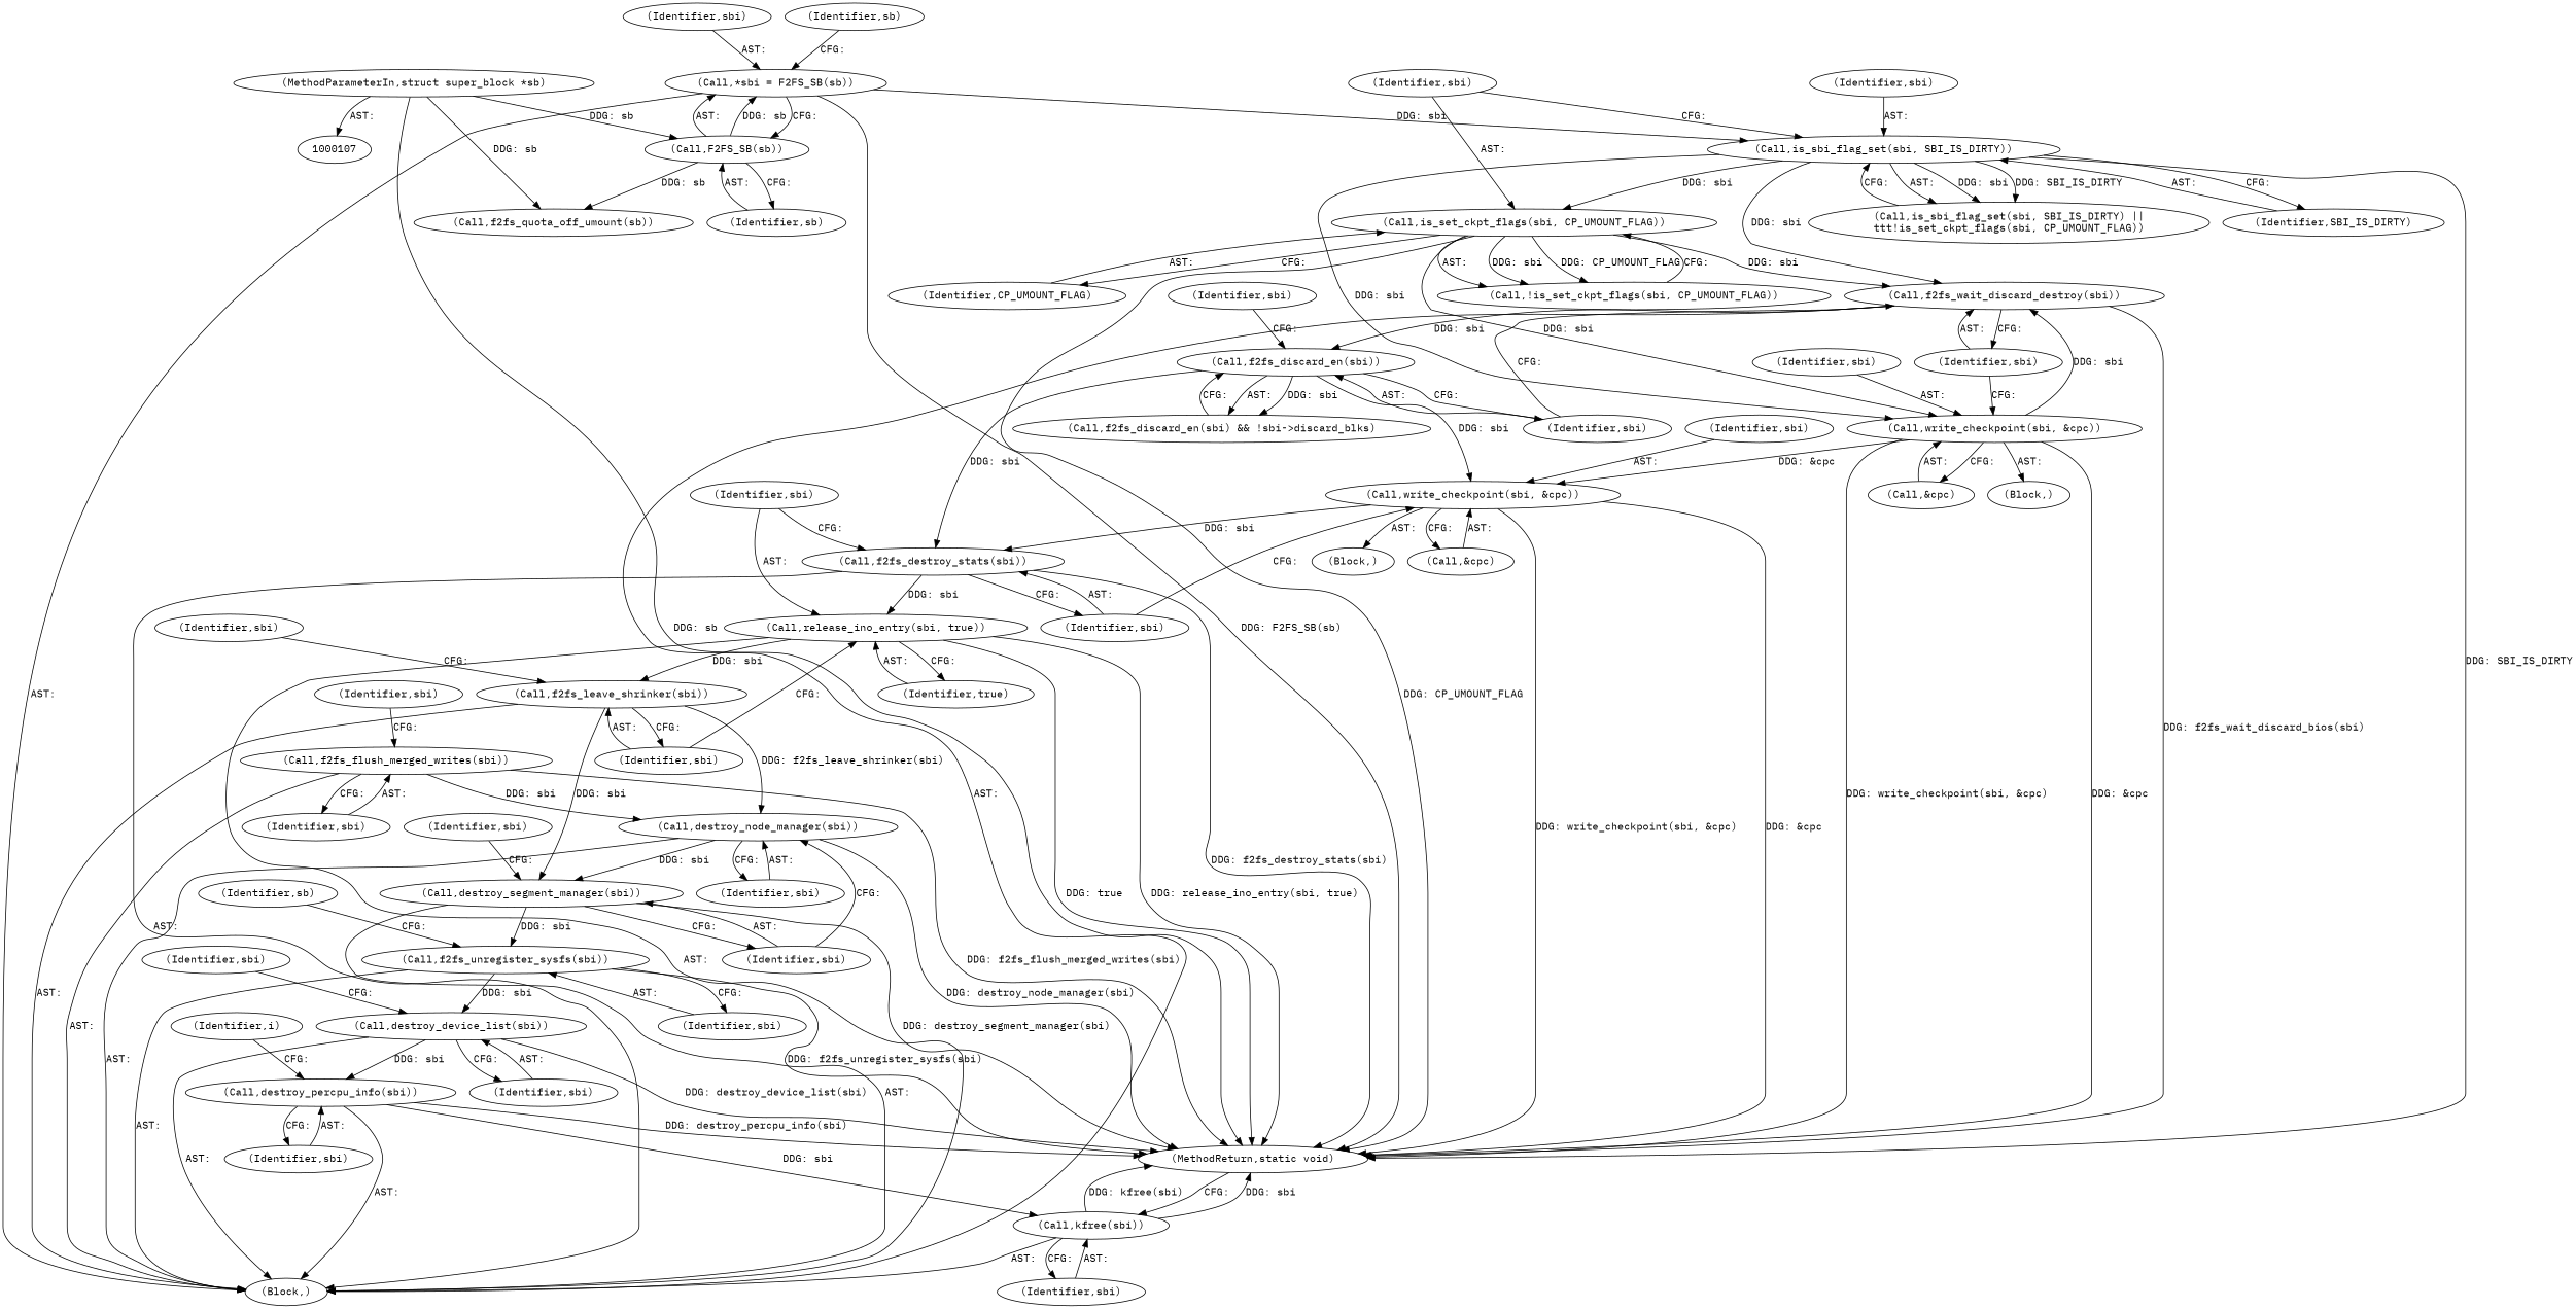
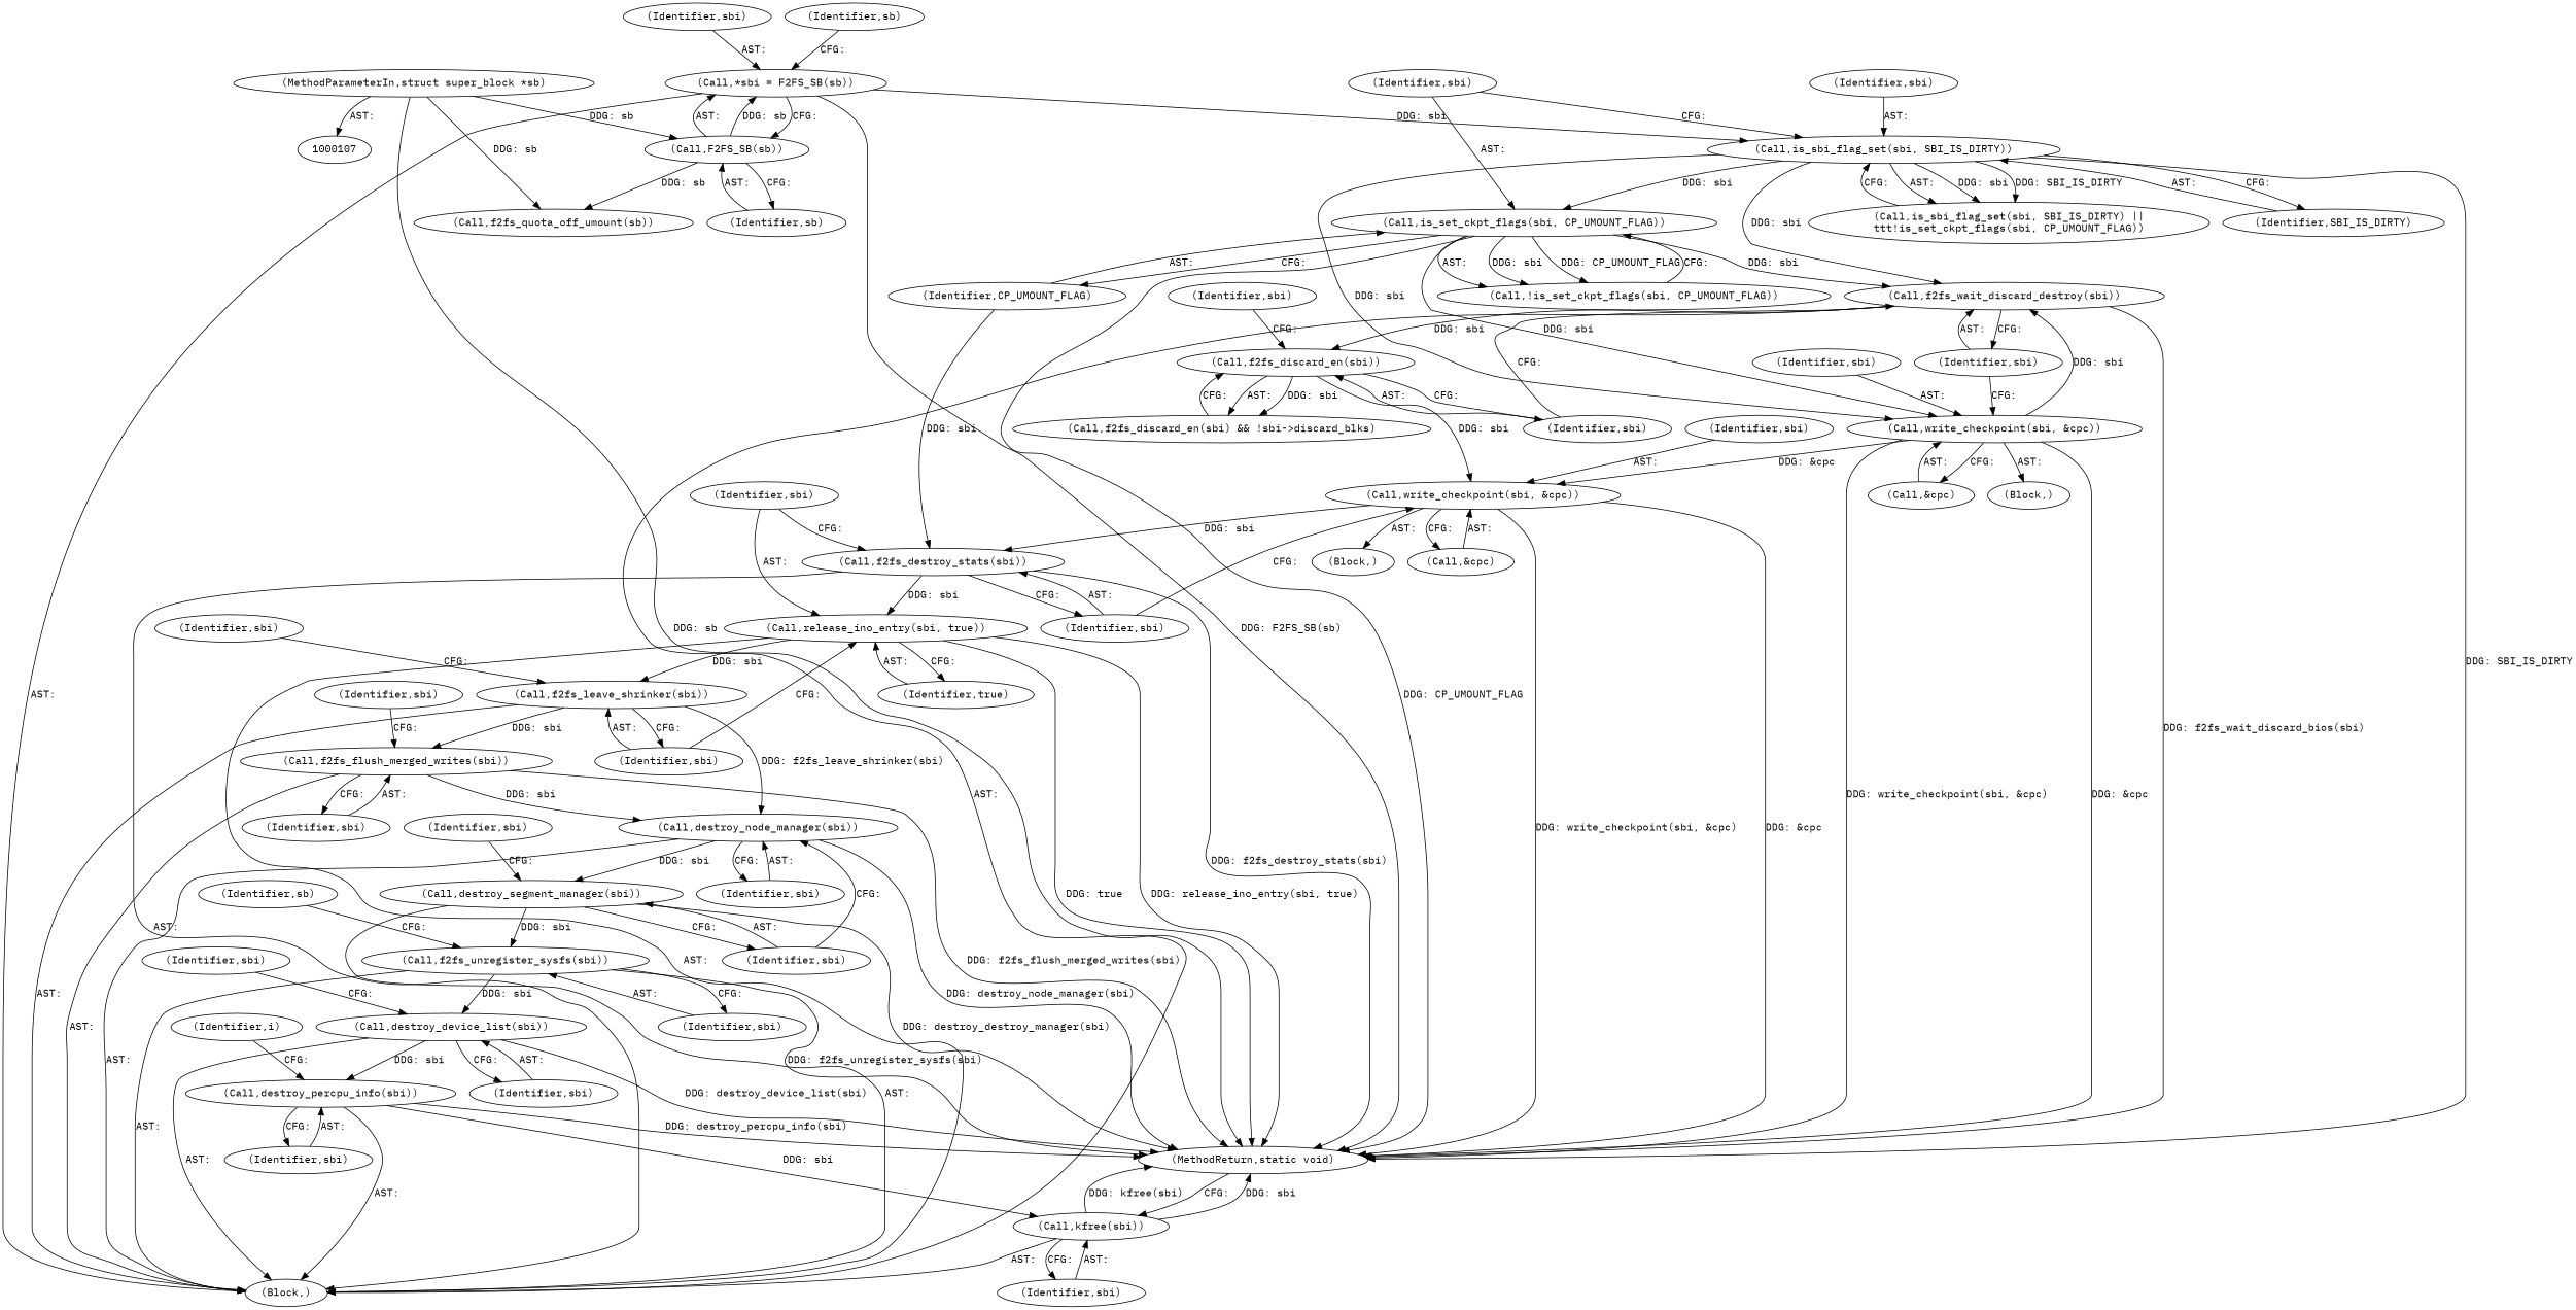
  digraph {
    fontname="IBM Plex Mono"
    node [fontname="IBM Plex Mono"]
    edge [fontname="IBM Plex Mono"]
    n1 [label="(Call,write_checkpoint(sbi, &cpc))"]
    n2 [label="(Call,f2fs_destroy_stats(sbi))"]
    n3 [label="(Block,)"]
    n4 [label="(Call,&cpc)"]
    n5 [label="(MethodReturn,static void)"]
    n6 [label="(Block,)"]
    n7 [label="(Call,release_ino_entry(sbi, true))"]
    n8 [label="(Identifier,sbi)"]
    n9 [label="(Call,kfree(sbi))"]
    n10 [label="(Call,f2fs_discard_en(sbi))"]
    n11 [label="(Call,f2fs_discard_en(sbi) && !sbi->discard_blks)"]
    n12 [label="(Identifier,sbi)"]
    n13 [label="(Call,f2fs_wait_discard_destroy(sbi))"]
    n14 [label="(Identifier,sbi)"]
    n15 [label="(Call,write_checkpoint(sbi, &cpc))"]
    n16 [label="(Block,)"]
    n17 [label="(Call,&cpc)"]
    n18 [label="(Call,is_set_ckpt_flags(sbi, CP_UMOUNT_FLAG))"]
    n19 [label="(Identifier,CP_UMOUNT_FLAG)"]
    n20 [label="(Call,!is_set_ckpt_flags(sbi, CP_UMOUNT_FLAG))"]
    n21 [label="(Call,is_sbi_flag_set(sbi, SBI_IS_DIRTY))"]
    n22 [label="(Identifier,SBI_IS_DIRTY)"]
    n23 [label="(Call,is_sbi_flag_set(sbi, SBI_IS_DIRTY) ||\n\t\t\t!is_set_ckpt_flags(sbi, CP_UMOUNT_FLAG))"]
    n24 [label="(Call,*sbi = F2FS_SB(sb))"]
    n25 [label="(Call,F2FS_SB(sb))"]
    n26 [label="(Identifier,sb)"]
    n27 [label="(Call,f2fs_quota_off_umount(sb))"]
    n28 [label="(MethodParameterIn,struct super_block *sb)"]
    1000107
    n30 [label="(Call,f2fs_leave_shrinker(sbi))"]
    n31 [label="(Identifier,true)"]
    n32 [label="(Call,f2fs_flush_merged_writes(sbi))"]
    n33 [label="(Identifier,sbi)"]
    n34 [label="(Call,destroy_node_manager(sbi))"]
    n35 [label="(Identifier,sbi)"]
    n36 [label="(Call,destroy_segment_manager(sbi))"]
    n37 [label="(Identifier,sbi)"]
    n38 [label="(Call,f2fs_unregister_sysfs(sbi))"]
    n39 [label="(Identifier,sbi)"]
    n40 [label="(Call,destroy_device_list(sbi))"]
    n41 [label="(Identifier,sbi)"]
    n42 [label="(Call,destroy_percpu_info(sbi))"]
    n43 [label="(Identifier,sbi)"]
    n44 [label="(Identifier,sbi)"]
    n45 [label="(Identifier,sbi)"]
    n46 [label="(Identifier,sbi)"]
    n47 [label="(Identifier,sbi)"]
    n48 [label="(Identifier,sbi)"]
    n49 [label="(Identifier,sb)"]
    n50 [label="(Identifier,sbi)"]
    n51 [label="(Identifier,sb)"]
    n52 [label="(Identifier,sbi)"]
    n53 [label="(Identifier,sbi)"]
    n54 [label="(Identifier,sbi)"]
    n55 [label="(Identifier,sbi)"]
    n56 [label="(Identifier,sbi)"]
    n57 [label="(Identifier,sbi)"]
    n58 [label="(Identifier,i)"]
    n59 [label="(Identifier,sbi)"]
    n1 -> n2 [label="DDG: sbi"]
    n1 -> n3 [label="AST: "]
    n1 -> n4 [label="CFG: "]
    n1 -> n5 [label="DDG: &cpc"]
    n1 -> n5 [label="DDG: write_checkpoint(sbi, &cpc)"]
    n2 -> n5 [label="DDG: f2fs_destroy_stats(sbi)"]
    n2 -> n6 [label="AST: "]
    n2 -> n7 [label="DDG: sbi"]
    n2 -> n8 [label="CFG: "]
    n4 -> n1 [label="AST: "]
    n5 -> n9 [label="CFG: "]
    n7 -> n5 [label="DDG: true"]
    n7 -> n5 [label="DDG: release_ino_entry(sbi, true)"]
    n7 -> n6 [label="AST: "]
    n7 -> n30 [label="DDG: sbi"]
    n7 -> n31 [label="CFG: "]
    n8 -> n1 [label="CFG: "]
    n8 -> n2 [label="AST: "]
    n9 -> n5 [label="DDG: sbi"]
    n9 -> n5 [label="DDG: kfree(sbi)"]
    n9 -> n6 [label="AST: "]
    n9 -> n45 [label="CFG: "]
    n10 -> n1 [label="DDG: sbi"]
-   n10 -> n2 [label="DDG: sbi"]
+   n19 -> n2 [label="DDG: sbi"]
    n10 -> n11 [label="AST: "]
    n10 -> n11 [label="DDG: sbi"]
    n10 -> n12 [label="CFG: "]
    n11 -> n10 [label="CFG: "]
    n12 -> n10 [label="AST: "]
    n12 -> n13 [label="CFG: "]
    n13 -> n5 [label="DDG: f2fs_wait_discard_bios(sbi)"]
    n13 -> n6 [label="AST: "]
    n13 -> n10 [label="DDG: sbi"]
    n13 -> n14 [label="CFG: "]
    n14 -> n13 [label="AST: "]
    n14 -> n15 [label="CFG: "]
    n15 -> n1 [label="DDG: &cpc"]
    n15 -> n5 [label="DDG: write_checkpoint(sbi, &cpc)"]
    n15 -> n5 [label="DDG: &cpc"]
    n15 -> n13 [label="DDG: sbi"]
    n15 -> n16 [label="AST: "]
    n15 -> n17 [label="CFG: "]
    n17 -> n15 [label="AST: "]
    n18 -> n5 [label="DDG: CP_UMOUNT_FLAG"]
    n18 -> n13 [label="DDG: sbi"]
    n18 -> n15 [label="DDG: sbi"]
    n18 -> n19 [label="CFG: "]
    n18 -> n20 [label="AST: "]
    n18 -> n20 [label="DDG: sbi"]
    n18 -> n20 [label="DDG: CP_UMOUNT_FLAG"]
    n19 -> n18 [label="AST: "]
    n20 -> n18 [label="CFG: "]
    n21 -> n5 [label="DDG: SBI_IS_DIRTY"]
    n21 -> n13 [label="DDG: sbi"]
    n21 -> n15 [label="DDG: sbi"]
    n21 -> n18 [label="DDG: sbi"]
    n21 -> n22 [label="CFG: "]
    n21 -> n23 [label="AST: "]
    n21 -> n23 [label="DDG: sbi"]
    n21 -> n23 [label="DDG: SBI_IS_DIRTY"]
    n22 -> n21 [label="AST: "]
    n23 -> n21 [label="CFG: "]
    n24 -> n5 [label="DDG: F2FS_SB(sb)"]
    n24 -> n6 [label="AST: "]
    n24 -> n21 [label="DDG: sbi"]
    n24 -> n25 [label="CFG: "]
    n25 -> n24 [label="AST: "]
    n25 -> n24 [label="DDG: sb"]
    n25 -> n26 [label="CFG: "]
    n25 -> n27 [label="DDG: sb"]
    n26 -> n25 [label="AST: "]
    n28 -> n5 [label="DDG: sb"]
    n28 -> n25 [label="DDG: sb"]
    n28 -> n27 [label="DDG: sb"]
    n28 -> 1000107 [label="AST: "]
    n30 -> n6 [label="AST: "]
-   n30 -> n36 [label="DDG: sbi"]
+   n30 -> n32 [label="DDG: sbi"]
    n30 -> n33 [label="CFG: "]
    n30 -> n34 [label="DDG: f2fs_leave_shrinker(sbi)"]
    n31 -> n7 [label="AST: "]
    n32 -> n5 [label="DDG: f2fs_flush_merged_writes(sbi)"]
    n32 -> n6 [label="AST: "]
    n32 -> n34 [label="DDG: sbi"]
    n32 -> n35 [label="CFG: "]
    n33 -> n7 [label="CFG: "]
    n33 -> n30 [label="AST: "]
    n34 -> n5 [label="DDG: destroy_node_manager(sbi)"]
    n34 -> n6 [label="AST: "]
    n34 -> n36 [label="DDG: sbi"]
    n34 -> n37 [label="CFG: "]
    n35 -> n32 [label="AST: "]
-   n36 -> n5 [label="DDG: destroy_segment_manager(sbi)"]
+   n36 -> n5 [label="DDG: destroy_destroy_manager(sbi)"]
    n36 -> n6 [label="AST: "]
    n36 -> n38 [label="DDG: sbi"]
    n36 -> n39 [label="CFG: "]
    n37 -> n34 [label="AST: "]
    n38 -> n5 [label="DDG: f2fs_unregister_sysfs(sbi)"]
    n38 -> n6 [label="AST: "]
    n38 -> n40 [label="DDG: sbi"]
    n38 -> n41 [label="CFG: "]
    n39 -> n34 [label="CFG: "]
    n39 -> n36 [label="AST: "]
    n40 -> n5 [label="DDG: destroy_device_list(sbi)"]
    n40 -> n6 [label="AST: "]
    n40 -> n42 [label="DDG: sbi"]
    n40 -> n43 [label="CFG: "]
    n41 -> n38 [label="AST: "]
    n42 -> n5 [label="DDG: destroy_percpu_info(sbi)"]
    n42 -> n6 [label="AST: "]
    n42 -> n9 [label="DDG: sbi"]
    n42 -> n44 [label="CFG: "]
    n43 -> n40 [label="AST: "]
    n44 -> n42 [label="AST: "]
    n45 -> n9 [label="AST: "]
    n46 -> n24 [label="AST: "]
    n47 -> n1 [label="AST: "]
    n48 -> n10 [label="CFG: "]
    n49 -> n24 [label="CFG: "]
    n50 -> n40 [label="CFG: "]
    n51 -> n38 [label="CFG: "]
    n52 -> n2 [label="CFG: "]
    n52 -> n7 [label="AST: "]
    n53 -> n21 [label="AST: "]
    n54 -> n36 [label="CFG: "]
    n55 -> n30 [label="CFG: "]
    n56 -> n18 [label="AST: "]
    n56 -> n21 [label="CFG: "]
    n57 -> n32 [label="CFG: "]
    n58 -> n42 [label="CFG: "]
    n59 -> n15 [label="AST: "]
  }
